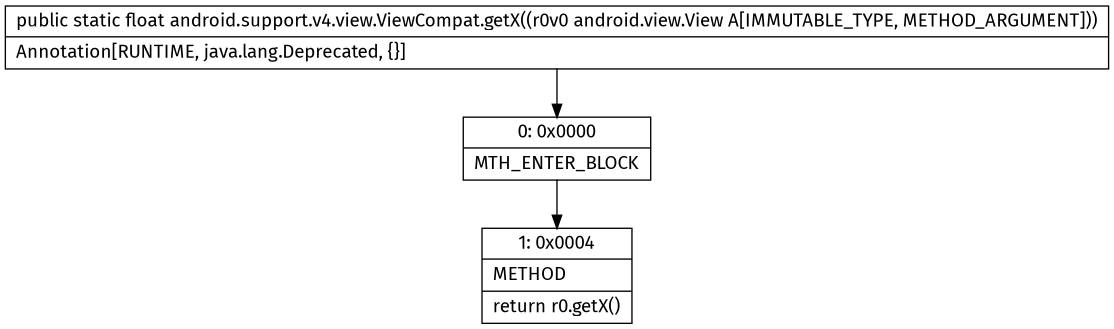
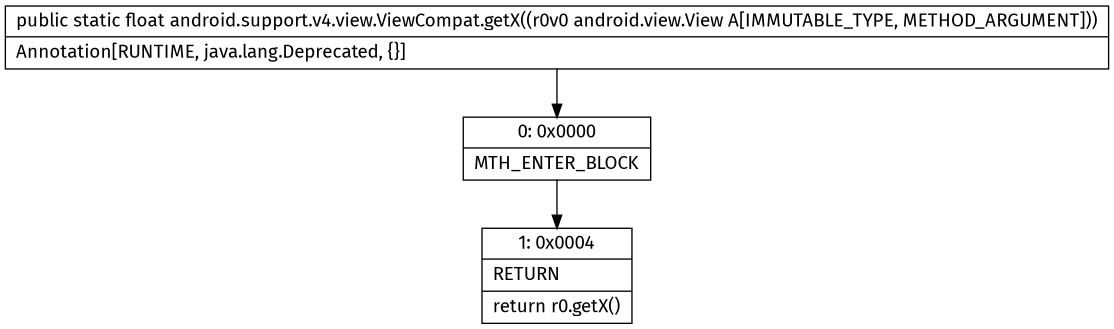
  digraph {
    fontname="Fira Sans"
    node [shape=record fontname="Fira Sans"]
    edge [fontname="Fira Sans"]
    n1 [label="{0\:\ 0x0000|MTH_ENTER_BLOCK\l}"]
-   n2 [label="{1\:\ 0x0004|METHOD\l|return r0.getX()\l}"]
+   n2 [label="{1\:\ 0x0004|RETURN\l|return r0.getX()\l}"]
    n3 [label="{public static float android.support.v4.view.ViewCompat.getX((r0v0 android.view.View A[IMMUTABLE_TYPE, METHOD_ARGUMENT]))  | Annotation[RUNTIME, java.lang.Deprecated, \{\}]\l}"]
    n1 -> n2
    n3 -> n1
  }
